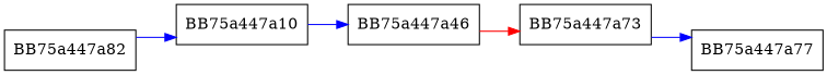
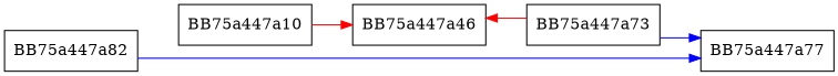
  digraph {
    rankdir=LR
    splines=ortho
    node [shape=box]
    edge [color=red]
    BB75a447a10
    BB75a447a46
    BB75a447a73
    BB75a447a77
    BB75a447a82
-   BB75a447a10 -> BB75a447a46 [color=blue]
-   BB75a447a46 -> BB75a447a73
+   BB75a447a10 -> BB75a447a46
+   BB75a447a73 -> BB75a447a46
    BB75a447a73 -> BB75a447a77 [color=blue]
-   BB75a447a82 -> BB75a447a10 [color=blue]
+   BB75a447a82 -> BB75a447a77 [color=blue]
  }
